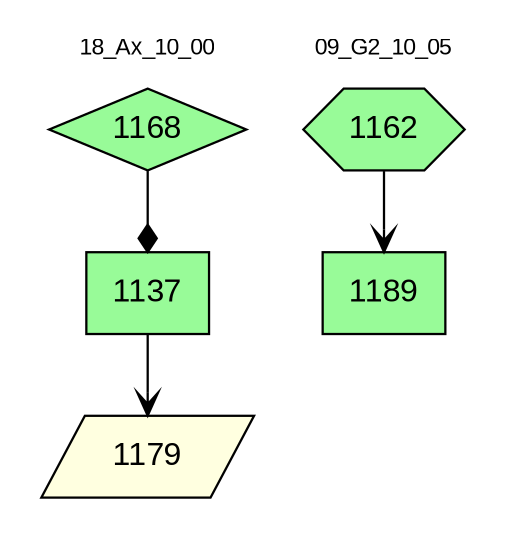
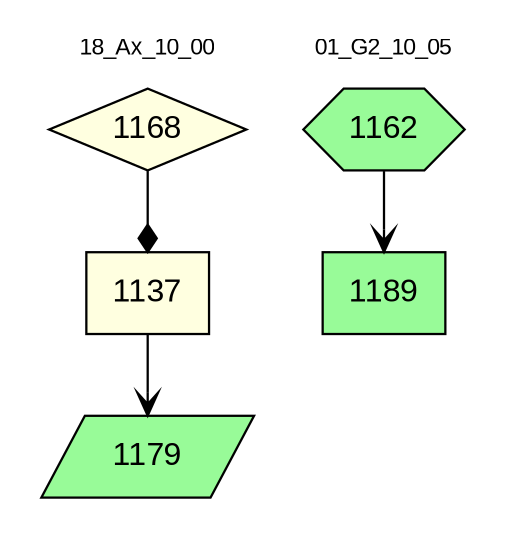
  digraph {
    fontname="Liberation Sans"
    node [color=black fillcolor=palegreen fontname="Liberation Sans" shape=box style=filled]
    edge [arrowhead=vee color=black fontname="Liberation Sans"]
-   n1 [label=1168 shape=diamond]
-   n2 [label=1137]
-   n3 [fillcolor=lightyellow label=1179 shape=parallelogram]
+   n1 [fillcolor=lightyellow label=1168 shape=diamond]
+   n2 [fillcolor=lightyellow label=1137]
+   n3 [label=1179 shape=parallelogram]
    n4 [label=1162 shape=hexagon]
    n5 [label=1189]
    subgraph cluster_1 {
      color=white
      fontsize=10
      label="18_Ax_10_00"
      n1
      n2
      n3
    }
    subgraph cluster_2 {
      color=white
      fontsize=10
-     label="09_G2_10_05"
+     label="01_G2_10_05"
      n4
      n5
    }
    n1 -> n2 [arrowhead=diamond]
    n2 -> n3
    n4 -> n5
  }
